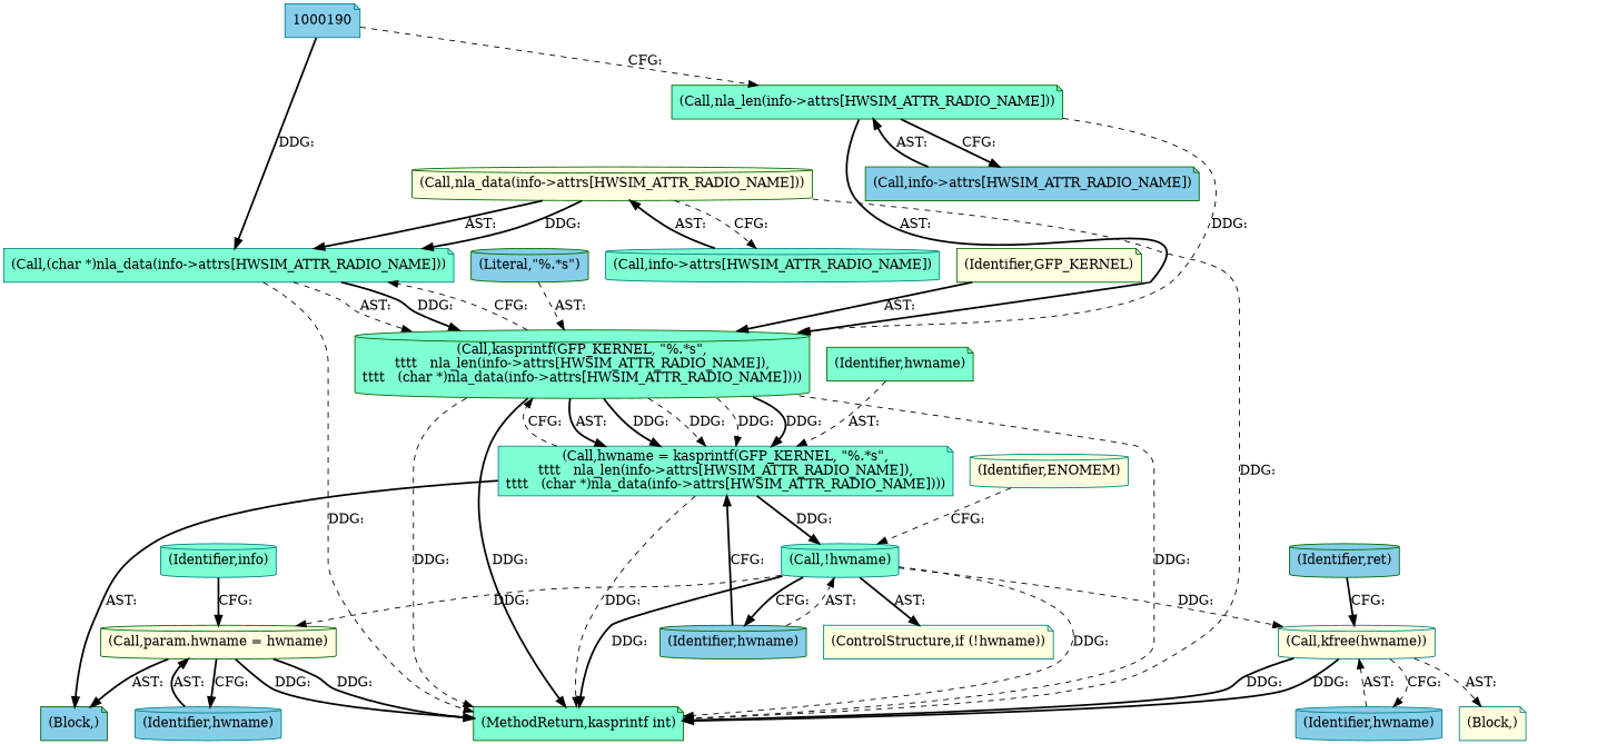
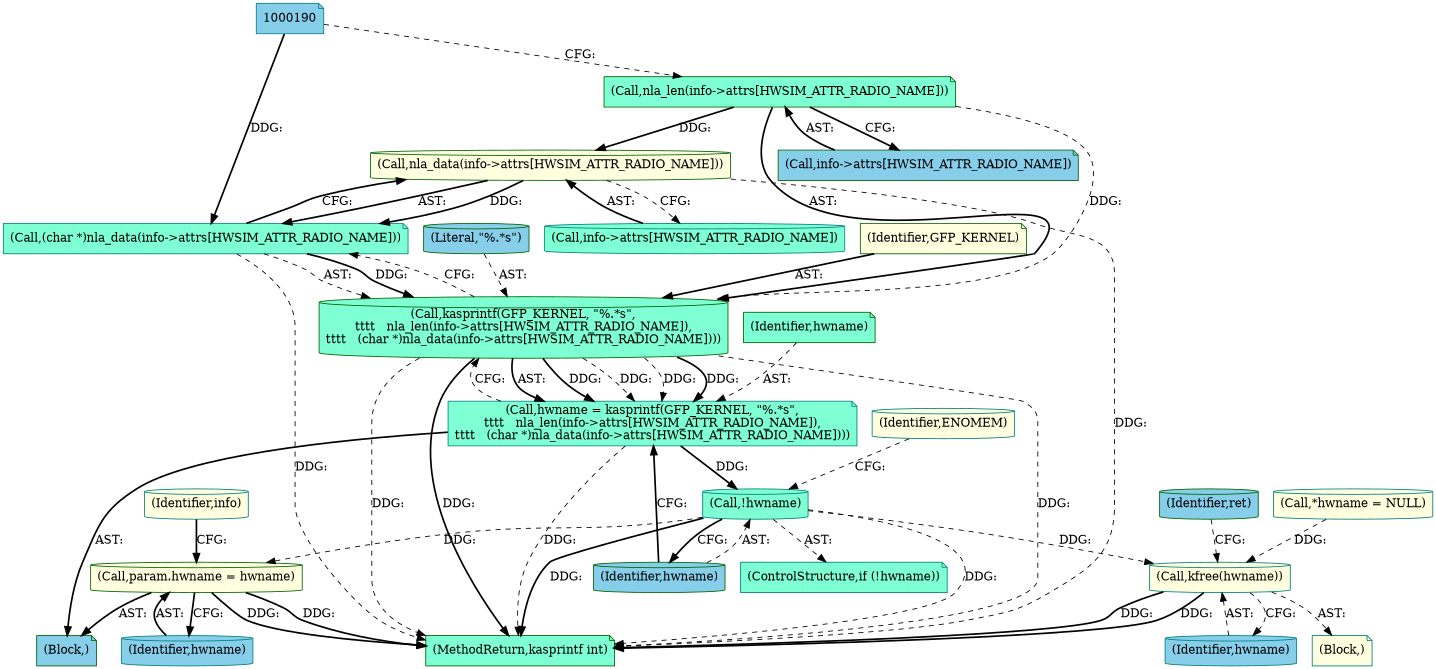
  digraph {
    node [color=teal fillcolor=aquamarine shape=cylinder style=filled]
    edge [style=bold]
    n1 [color=darkgreen fillcolor=lightyellow label="(Call,nla_data(info->attrs[HWSIM_ATTR_RADIO_NAME]))"]
    n2 [label="(Call,(char *)nla_data(info->attrs[HWSIM_ATTR_RADIO_NAME]))" shape=note]
    n3 [label="(Call,info->attrs[HWSIM_ATTR_RADIO_NAME])"]
    n4 [color=darkgreen label="(MethodReturn,kasprintf int)" shape=note]
    n5 [color=darkgreen label="(Call,kasprintf(GFP_KERNEL, \"%.*s\",\n\t\t\t\t   nla_len(info->attrs[HWSIM_ATTR_RADIO_NAME]),\n\t\t\t\t   (char *)nla_data(info->attrs[HWSIM_ATTR_RADIO_NAME])))"]
    n6 [color=darkgreen label="(Call,nla_len(info->attrs[HWSIM_ATTR_RADIO_NAME]))" shape=note]
    n7 [color=darkgreen fillcolor=skyblue label="(Call,info->attrs[HWSIM_ATTR_RADIO_NAME])" shape=note]
    n8 [label="(Call,hwname = kasprintf(GFP_KERNEL, \"%.*s\",\n\t\t\t\t   nla_len(info->attrs[HWSIM_ATTR_RADIO_NAME]),\n\t\t\t\t   (char *)nla_data(info->attrs[HWSIM_ATTR_RADIO_NAME])))" shape=note]
    n9 [label="(Call,!hwname)"]
    n10 [color=darkgreen fillcolor=skyblue label="(Block,)" shape=note]
    n11 [color=darkgreen fillcolor=lightyellow label="(Call,param.hwname = hwname)"]
    n12 [fillcolor=lightyellow label="(Call,kfree(hwname))"]
    n13 [color=darkgreen fillcolor=skyblue label="(Identifier,hwname)"]
-   n14 [fillcolor=lightyellow label="(ControlStructure,if (!hwname))" shape=note]
+   n14 [label="(ControlStructure,if (!hwname))" shape=note]
    n15 [fillcolor=skyblue label="(Identifier,hwname)"]
    n16 [fillcolor=skyblue label="(Identifier,hwname)"]
    n17 [fillcolor=lightyellow label="(Block,)" shape=note]
    n18 [color=darkgreen fillcolor=skyblue label="(Identifier,ret)"]
    n19 [fillcolor=lightyellow label="(Identifier,ENOMEM)"]
    n20 [color=darkgreen fillcolor=skyblue label="(Literal,\"%.*s\")"]
-   n21 [label="(Identifier,info)"]
+   n21 [fillcolor=lightyellow label="(Identifier,info)"]
+   n22 [fillcolor=lightyellow label="(Call,*hwname = NULL)"]
    n23 [color=darkgreen fillcolor=lightyellow label="(Identifier,GFP_KERNEL)" shape=note]
    n24 [color=darkgreen label="(Identifier,hwname)" shape=note]
    1000190 [fillcolor=skyblue shape=note]
    n1 -> n2 [label="AST: "]
    n1 -> n2 [label="DDG: "]
    n1 -> n3 [label="CFG: " style=dashed]
    n1 -> n4 [label="DDG: " style=dashed]
+   n2 -> n1 [label="CFG: "]
    n2 -> n4 [label="DDG: " style=dashed]
    n2 -> n5 [label="AST: " style=dashed]
    n2 -> n5 [label="DDG: "]
    n3 -> n1 [label="AST: "]
    n5 -> n2 [label="CFG: " style=dashed]
    n5 -> n4 [label="DDG: " style=dashed]
    n5 -> n4 [label="DDG: "]
    n5 -> n4 [label="DDG: " style=dashed]
    n5 -> n8 [label="AST: "]
    n5 -> n8 [label="DDG: "]
    n5 -> n8 [label="DDG: " style=dashed]
    n5 -> n8 [label="DDG: " style=dashed]
    n5 -> n8 [label="DDG: "]
+   n6 -> n1 [label="DDG: "]
    n6 -> n5 [label="AST: "]
    n6 -> n5 [label="DDG: " style=dashed]
    n6 -> n7 [label="CFG: "]
    n7 -> n6 [label="AST: "]
    n8 -> n4 [label="DDG: " style=dashed]
    n8 -> n5 [label="CFG: " style=dashed]
    n8 -> n9 [label="DDG: "]
    n8 -> n10 [label="AST: "]
    n9 -> n4 [label="DDG: " style=dashed]
    n9 -> n4 [label="DDG: "]
    n9 -> n11 [label="DDG: " style=dashed]
    n9 -> n12 [label="DDG: " style=dashed]
    n9 -> n13 [label="CFG: "]
-   n9 -> n14 [label="AST: "]
+   n9 -> n14 [label="AST: " style=dashed]
    n11 -> n4 [label="DDG: "]
    n11 -> n4 [label="DDG: "]
    n11 -> n10 [label="AST: "]
    n11 -> n15 [label="CFG: "]
    n12 -> n4 [label="DDG: "]
    n12 -> n4 [label="DDG: "]
    n12 -> n16 [label="CFG: " style=dashed]
    n12 -> n17 [label="AST: " style=dashed]
    n13 -> n8 [label="CFG: "]
    n13 -> n9 [label="AST: " style=dashed]
    n15 -> n11 [label="AST: "]
    n16 -> n12 [label="AST: " style=dashed]
-   n18 -> n12 [label="CFG: "]
+   n18 -> n12 [label="CFG: " style=dashed]
    n19 -> n9 [label="CFG: " style=dashed]
    n20 -> n5 [label="AST: " style=dashed]
    n21 -> n11 [label="CFG: "]
+   n22 -> n12 [label="DDG: " style=dashed]
    n23 -> n5 [label="AST: "]
    n24 -> n8 [label="AST: " style=dashed]
    1000190 -> n2 [label="DDG: "]
    1000190 -> n6 [label="CFG: " style=dashed]
  }
